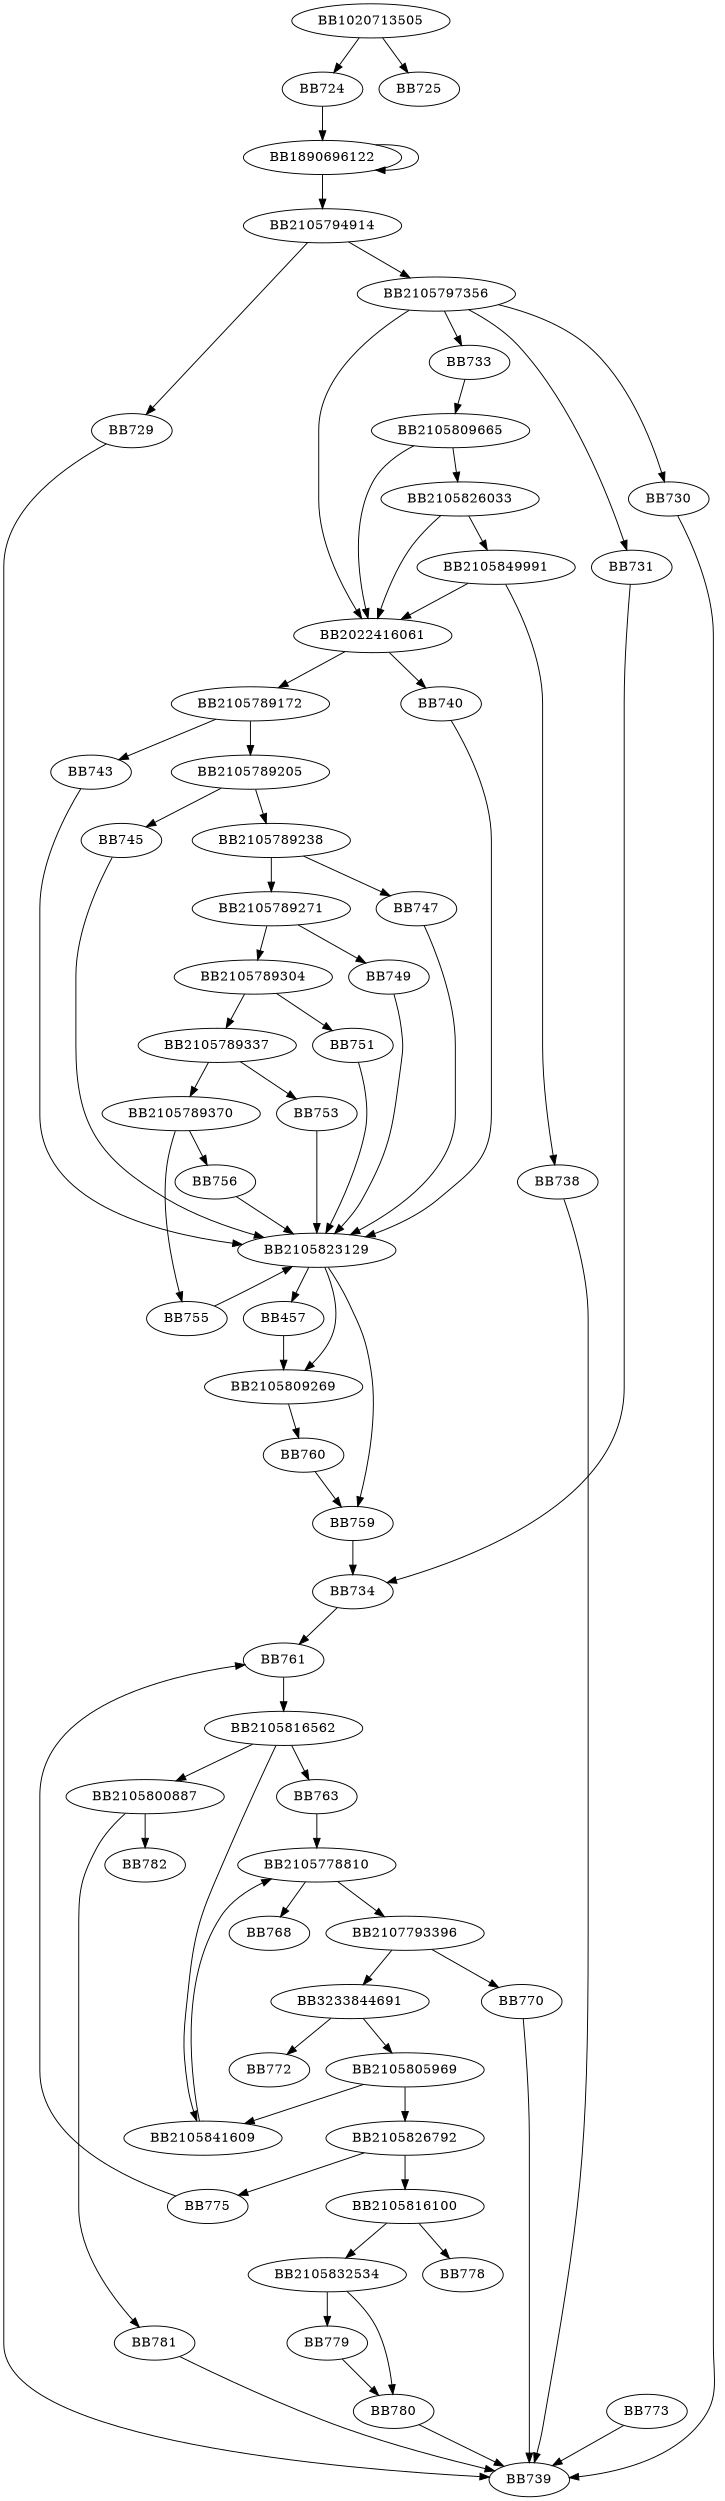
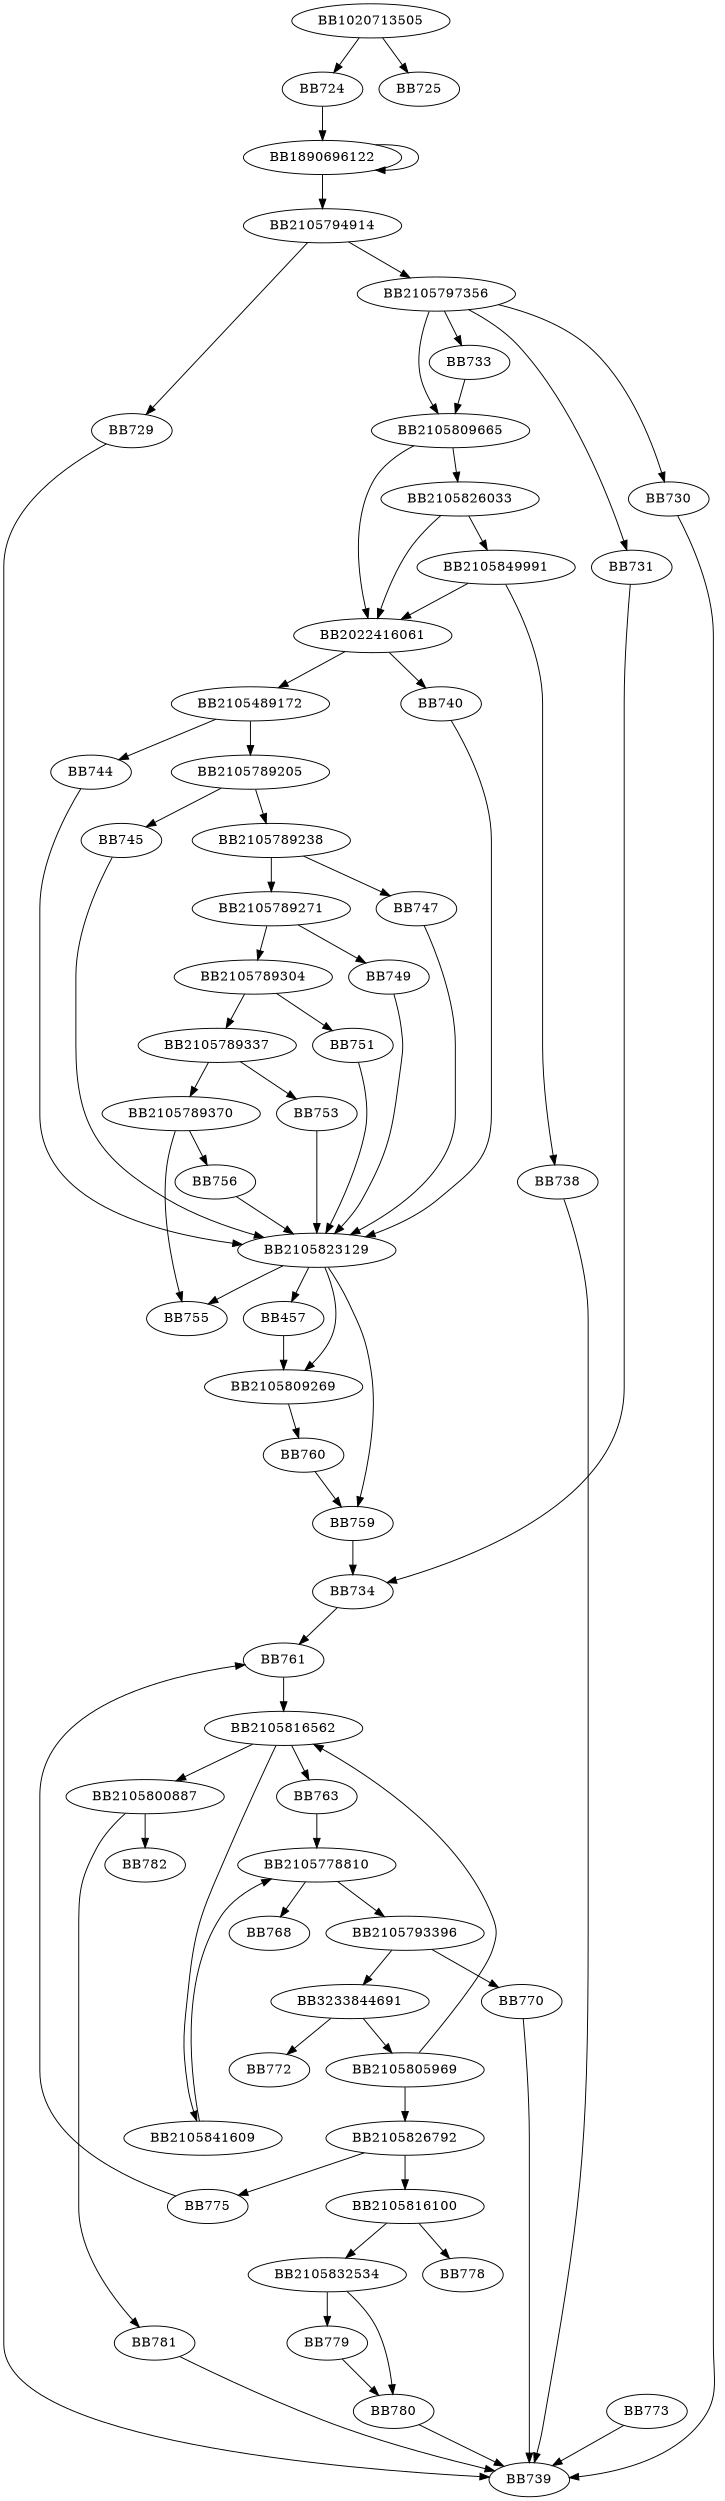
  digraph {
    BB1020713505
    BB724
    BB725
    n4 [label=BB1890696122]
    BB2105794914
    BB2105797356
    BB729
    BB730
    BB731
    BB2105809665
    BB733
    BB739
    BB734
    BB2105826033
    BB2022416061
    BB761
    BB2105849991
    BB740
-   BB2105789172
+   BB2105789172 [label=BB2105489172]
    BB2105816562
    BB738
    BB2105823129
-   BB743
+   BB743 [label=BB744]
    BB2105789205
    n25 [label=BB457]
    BB2105809269
    BB759
    BB745
    BB2105789238
    BB760
    BB747
    BB2105789271
    BB749
    BB2105789304
    BB751
    BB2105789337
    BB753
    BB2105789370
    BB755
    BB756
    BB763
    BB2105841609
    BB2105800887
    BB2105778810
-   BB2105793396 [label=BB2107793396]
+   BB2105793396
    BB768
    BB781
    BB782
    BB3233844691
    BB770
    BB2105805969
    BB772
    BB2105826792
    BB773
    BB775
    BB2105816100
    BB2105832534
    BB778
    BB779
    BB780
    BB1020713505 -> BB724
    BB1020713505 -> BB725
    BB724 -> n4
    n4 -> n4
    n4 -> BB2105794914
    BB2105794914 -> BB2105797356
    BB2105794914 -> BB729
    BB2105797356 -> BB730
    BB2105797356 -> BB731
-   BB2105797356 -> BB2022416061
+   BB2105797356 -> BB2105809665
    BB2105797356 -> BB733
    BB729 -> BB739
    BB730 -> BB739
    BB731 -> BB734
    BB2105809665 -> BB2105826033
    BB2105809665 -> BB2022416061
    BB733 -> BB2105809665
    BB734 -> BB761
    BB2105826033 -> BB2022416061
    BB2105826033 -> BB2105849991
    BB2022416061 -> BB740
    BB2022416061 -> BB2105789172
    BB761 -> BB2105816562
    BB2105849991 -> BB2022416061
    BB2105849991 -> BB738
    BB740 -> BB2105823129
    BB2105789172 -> BB743
    BB2105789172 -> BB2105789205
    BB2105816562 -> BB763
    BB2105816562 -> BB2105841609
    BB2105816562 -> BB2105800887
    BB738 -> BB739
    BB2105823129 -> n25
    BB2105823129 -> BB2105809269
    BB2105823129 -> BB759
    BB743 -> BB2105823129
    BB2105789205 -> BB745
    BB2105789205 -> BB2105789238
    n25 -> BB2105809269
    BB2105809269 -> BB760
    BB759 -> BB734
    BB745 -> BB2105823129
    BB2105789238 -> BB747
    BB2105789238 -> BB2105789271
    BB760 -> BB759
    BB747 -> BB2105823129
    BB2105789271 -> BB749
    BB2105789271 -> BB2105789304
    BB749 -> BB2105823129
    BB2105789304 -> BB751
    BB2105789304 -> BB2105789337
    BB751 -> BB2105823129
    BB2105789337 -> BB753
    BB2105789337 -> BB2105789370
    BB753 -> BB2105823129
    BB2105789370 -> BB755
    BB2105789370 -> BB756
-   BB755 -> BB2105823129
+   BB2105823129 -> BB755
    BB756 -> BB2105823129
    BB763 -> BB2105778810
    BB2105841609 -> BB2105778810
    BB2105800887 -> BB781
    BB2105800887 -> BB782
    BB2105778810 -> BB2105793396
    BB2105778810 -> BB768
    BB2105793396 -> BB3233844691
    BB2105793396 -> BB770
    BB781 -> BB739
    BB3233844691 -> BB2105805969
    BB3233844691 -> BB772
    BB770 -> BB739
-   BB2105805969 -> BB2105841609
+   BB2105805969 -> BB2105816562
    BB2105805969 -> BB2105826792
    BB2105826792 -> BB775
    BB2105826792 -> BB2105816100
    BB773 -> BB739
    BB775 -> BB761
    BB2105816100 -> BB2105832534
    BB2105816100 -> BB778
    BB2105832534 -> BB779
    BB2105832534 -> BB780
    BB779 -> BB780
    BB780 -> BB739
  }
